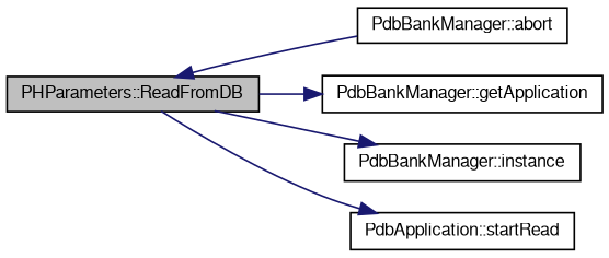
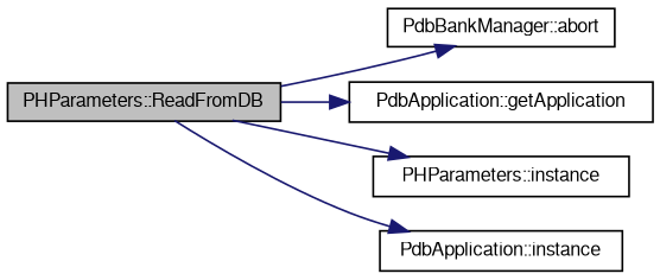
  digraph {
    rankdir=LR
    node [color=black fontname=FreeSans fontsize=10 shape=record]
    edge [color=midnightblue fontname=FreeSans fontsize=10 labelfontname=FreeSans labelfontsize=10 style=solid]
    n1 [fillcolor=grey75 fontcolor=black height=0.2 label="PHParameters::ReadFromDB" style=filled width=0.4]
    n2 [height=0.2 label="PdbBankManager::abort" width=0.4]
-   n3 [height=0.2 label="PdbBankManager::getApplication" width=0.4]
-   n4 [height=0.2 label="PdbBankManager::instance" width=0.4]
-   n5 [height=0.2 label="PdbApplication::startRead" width=0.4]
-   n2 -> n1
+   n3 [height=0.2 label="PdbApplication::getApplication" width=0.4]
+   n4 [height=0.2 label="PHParameters::instance" width=0.4]
+   n5 [height=0.2 label="PdbApplication::instance" width=0.4]
+   n1 -> n2
    n1 -> n3
    n1 -> n4
    n1 -> n5
  }
